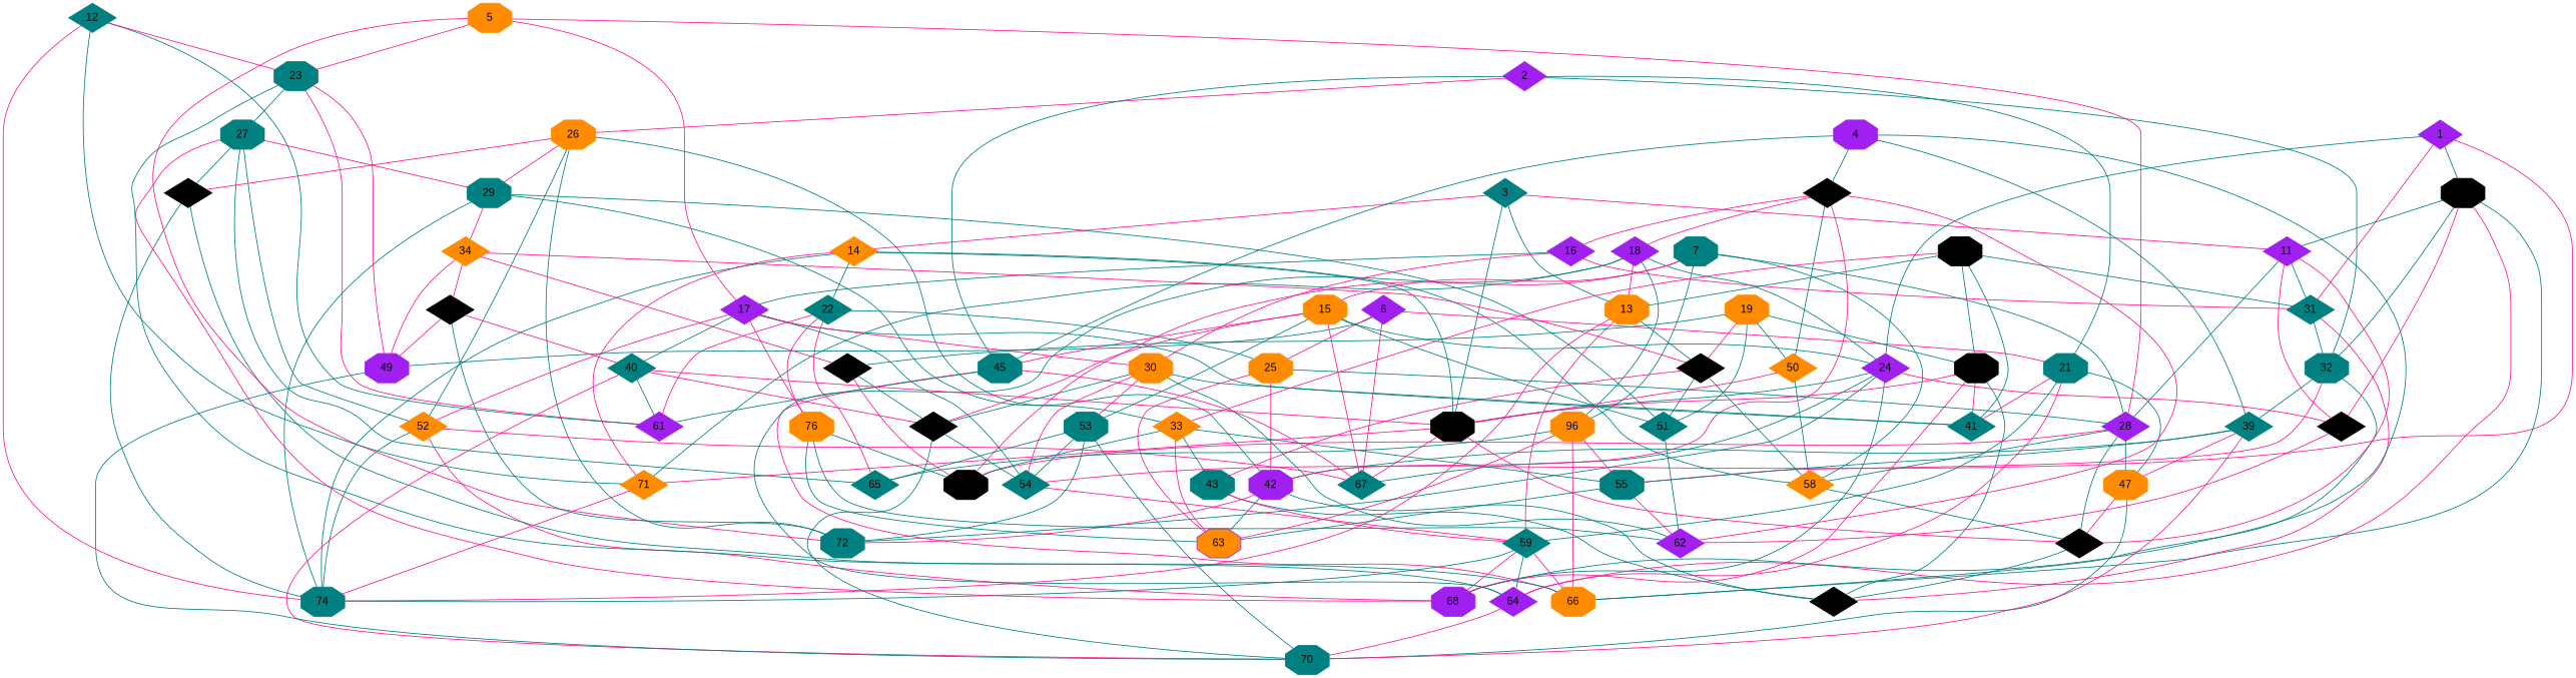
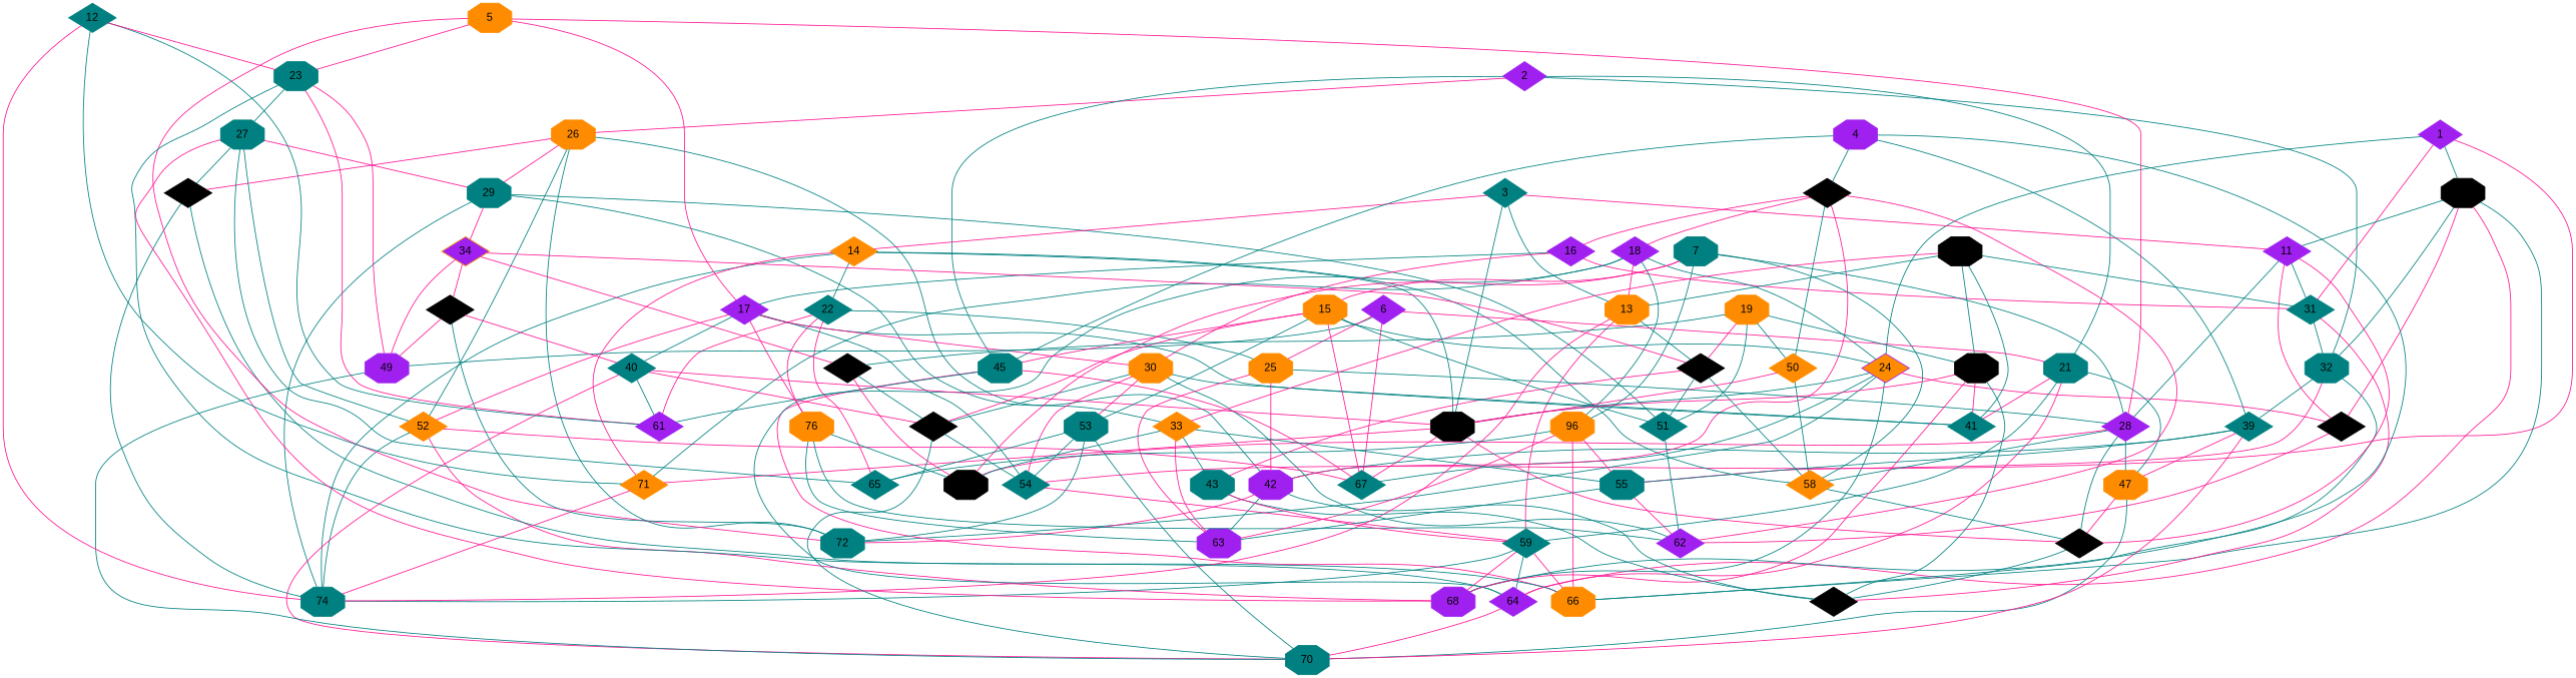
  graph {
    fontname="Liberation Sans"
    node [color=teal fontname="Liberation Sans" shape=diamond style=filled]
    edge [color=teal fontname="Liberation Sans" weight=1.0]
    1 [color=purple]
    8 [color=black shape=octagon]
-   24 [color=purple]
+   24 [color=purple fillcolor=darkorange]
    31
    54
    32 [shape=octagon]
    11 [color=purple]
    60 [color=black]
    64 [color=purple]
    66 [color=darkorange shape=octagon]
    56 [color=black shape=octagon]
    68 [color=purple shape=octagon]
    72 [shape=octagon]
    67
    73 [color=black]
    59
    2 [color=purple]
    21 [shape=octagon]
    26 [color=darkorange shape=octagon]
    45 [shape=octagon]
    41
    47 [color=darkorange shape=octagon]
    42 [color=purple shape=octagon]
    52 [color=darkorange]
    29 [shape=octagon]
    44 [color=black]
    39
    55 [shape=octagon]
    61 [color=purple]
    3
    13 [color=darkorange shape=octagon]
    14 [color=darkorange]
    28 [color=purple]
    69 [color=black]
    74 [shape=octagon]
    35 [color=black]
    58 [color=darkorange]
    71 [color=darkorange]
    22
    4 [color=purple shape=octagon]
    10 [color=black]
    16 [color=purple]
    18 [color=purple]
    50 [color=darkorange]
    62 [color=purple]
    70 [shape=octagon]
    5 [color=darkorange shape=octagon]
    17 [color=purple]
    23 [shape=octagon]
    30 [color=darkorange shape=octagon]
    n51 [color=darkorange label=76 shape=octagon]
    40
    49 [color=purple shape=octagon]
    27 [shape=octagon]
    57 [color=black shape=octagon]
    6 [color=purple]
    25 [color=darkorange shape=octagon]
-   63 [color=purple shape=octagon fillcolor=darkorange]
+   63 [color=purple shape=octagon]
    7 [shape=octagon]
    15 [color=darkorange shape=octagon]
    n61 [color=darkorange label=96 shape=octagon]
    48 [color=black]
    51
    53 [shape=octagon]
    65
    9 [color=black shape=octagon]
    20 [color=black shape=octagon]
    33 [color=darkorange]
    43 [shape=octagon]
    12
    19 [color=darkorange shape=octagon]
    38 [color=black]
-   34 [color=darkorange]
+   34 [color=darkorange fillcolor=purple]
    37 [color=black]
    1 -- 8
    1 -- 24
    1 -- 31 [color=deeppink]
    1 -- 54 [color=deeppink]
    8 -- 32
    8 -- 11
    8 -- 60 [color=deeppink]
    8 -- 64 [color=deeppink]
    8 -- 66
    24 -- 60 [color=deeppink]
    24 -- 56
    24 -- 68
    24 -- 72
    24 -- 67
    31 -- 32
    31 -- 73 [color=deeppink]
    54 -- 59 [color=deeppink]
    32 -- 66
    32 -- 39
    32 -- 55 [color=deeppink]
    11 -- 31
    11 -- 60 [color=deeppink]
    11 -- 28
    11 -- 69 [color=deeppink]
    60 -- 62 [color=deeppink]
    64 -- 70 [color=deeppink]
    56 -- 67 [color=deeppink]
    56 -- 69 [color=deeppink]
    56 -- 71 [color=deeppink weight=2.0]
    59 -- 64
    59 -- 66 [color=deeppink]
    59 -- 68 [color=deeppink]
    59 -- 74
    2 -- 32
    2 -- 21
    2 -- 26 [color=deeppink]
    2 -- 45
    21 -- 64 [color=deeppink]
    21 -- 59
    21 -- 41 [color=deeppink]
    21 -- 47
    26 -- 72
    26 -- 42
    26 -- 52
    26 -- 29 [color=deeppink]
    26 -- 44 [color=deeppink]
    45 -- 66 [color=deeppink]
    45 -- 67 [color=deeppink]
    45 -- 61
    47 -- 69 [color=deeppink]
    47 -- 70 [weight=2.0]
    42 -- 72 [color=deeppink]
    42 -- 73 [weight=2.0]
    42 -- 63
    52 -- 68 [color=deeppink]
    52 -- 67 [color=deeppink]
    52 -- 74
    29 -- 74
    29 -- 51
    29 -- 33
    29 -- 34 [color=deeppink]
    44 -- 66
    44 -- 74
    39 -- 47 [color=deeppink]
    39 -- 42
    39 -- 55
    39 -- 70 [color=deeppink]
    55 -- 62 [color=deeppink]
    55 -- 63
    3 -- 11 [color=deeppink]
    3 -- 56
    3 -- 13
    3 -- 14 [color=deeppink]
    13 -- 59 [color=deeppink]
    13 -- 74 [color=deeppink]
    13 -- 35
    14 -- 56
    14 -- 74
    14 -- 58
    14 -- 71 [color=deeppink]
    14 -- 22
    28 -- 47
    28 -- 69
    28 -- 58
    28 -- 57 [color=deeppink]
    69 -- 73
    35 -- 58
    35 -- 51
    35 -- 43 [color=deeppink]
    58 -- 69
    71 -- 74 [color=deeppink]
    22 -- 61 [color=deeppink]
    22 -- n51 [color=deeppink]
    22 -- 25 [weight=2.0]
    22 -- 65 [color=deeppink]
    4 -- 68
    4 -- 45
    4 -- 39
    4 -- 10
    10 -- 42 [color=deeppink]
    10 -- 16 [color=deeppink]
    10 -- 18 [color=deeppink]
    10 -- 50
    10 -- 62 [color=deeppink]
    16 -- 31 [color=deeppink]
    16 -- 17
    16 -- 30 [color=deeppink]
    18 -- 24
    18 -- 64
    18 -- 13 [color=deeppink]
    18 -- 71
    18 -- n61
    50 -- 56 [color=deeppink]
    50 -- 58
    5 -- 72 [color=deeppink]
    5 -- 28 [color=deeppink]
    5 -- 17 [color=deeppink]
    5 -- 23 [color=deeppink]
    17 -- 54
    17 -- 41
    17 -- 52 [color=deeppink]
    17 -- 30 [color=deeppink]
    17 -- n51 [color=deeppink]
    17 -- 40
    23 -- 64
    23 -- 61 [color=deeppink]
    23 -- 49 [color=deeppink]
    23 -- 27
    30 -- 54 [color=deeppink]
    30 -- 41 [weight=2.0]
    30 -- 62
    30 -- 48
    30 -- 53 [color=deeppink]
    n51 -- 62
    n51 -- 57 [weight=2.0]
    n51 -- 63
    40 -- 56 [color=deeppink]
    40 -- 61
    40 -- 70 [color=deeppink]
    40 -- 48 [color=deeppink]
    49 -- 70
    27 -- 68 [color=deeppink]
    27 -- 52
    27 -- 29 [color=deeppink]
    27 -- 44
    27 -- 65
    6 -- 67 [color=deeppink]
    6 -- 21 [color=deeppink]
    6 -- 49
    6 -- 25 [color=deeppink]
    25 -- 42 [color=deeppink]
    25 -- 28
    25 -- 63 [color=deeppink]
    7 -- 28
    7 -- 58
    7 -- 57 [color=deeppink]
    7 -- 15 [color=deeppink weight=2.0]
    7 -- n61
    15 -- 24
    15 -- 67 [color=deeppink]
    15 -- 45 [color=deeppink]
    15 -- 48 [color=deeppink]
    15 -- 51
    15 -- 53
    n61 -- 66 [color=deeppink]
    n61 -- 55 [color=deeppink]
    n61 -- 63 [color=deeppink]
    n61 -- 65
    48 -- 54
    48 -- 70
    51 -- 62
    53 -- 54
    53 -- 72
    53 -- 70
    53 -- 65
    9 -- 31
    9 -- 41
    9 -- 13 [weight=2.0]
    9 -- 20
    9 -- 33 [color=deeppink]
    20 -- 56 [color=deeppink]
    20 -- 68 [color=deeppink]
    20 -- 73
    20 -- 41 [color=deeppink]
    33 -- 55
    33 -- 57
    33 -- 63 [color=deeppink]
    33 -- 43
    43 -- 73
    43 -- 59 [color=deeppink]
    12 -- 61
    12 -- 74 [color=deeppink]
    12 -- 71
    12 -- 23 [color=deeppink]
    19 -- 35 [color=deeppink]
    19 -- 50
    19 -- 51 [weight=2.0]
    19 -- 20
    19 -- 38
    38 -- 57 [color=deeppink]
    38 -- 48
    34 -- 35 [color=deeppink]
    34 -- 49 [color=deeppink weight=2.0]
    34 -- 38 [color=deeppink]
    34 -- 37 [color=deeppink]
    37 -- 72
    37 -- 40 [color=deeppink]
    37 -- 49 [color=deeppink]
  }
